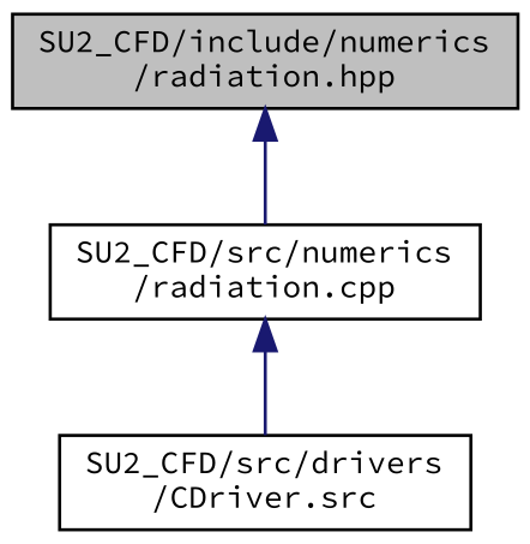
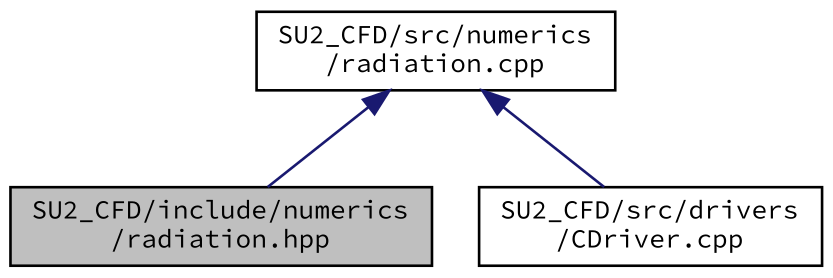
  digraph {
    fontname="Source Code Pro"
    node [color=black fillcolor=white fontname="Source Code Pro" fontsize=10 shape=record style=filled]
    edge [color=midnightblue dir=back fontname="Source Code Pro" fontsize=10 labelfontname=Helvetica labelfontsize=10 style=solid]
    n1 [fillcolor=grey75 fontcolor=black height=0.2 label="SU2_CFD/include/numerics\l/radiation.hpp" width=0.4]
    n2 [height=0.2 label="SU2_CFD/src/numerics\l/radiation.cpp" width=0.4]
-   n3 [height=0.2 label="SU2_CFD/src/drivers\l/CDriver.src" width=0.4]
-   n1 -> n2
+   n3 [height=0.2 label="SU2_CFD/src/drivers\l/CDriver.cpp" width=0.4]
+   n2 -> n1
    n2 -> n3
  }
